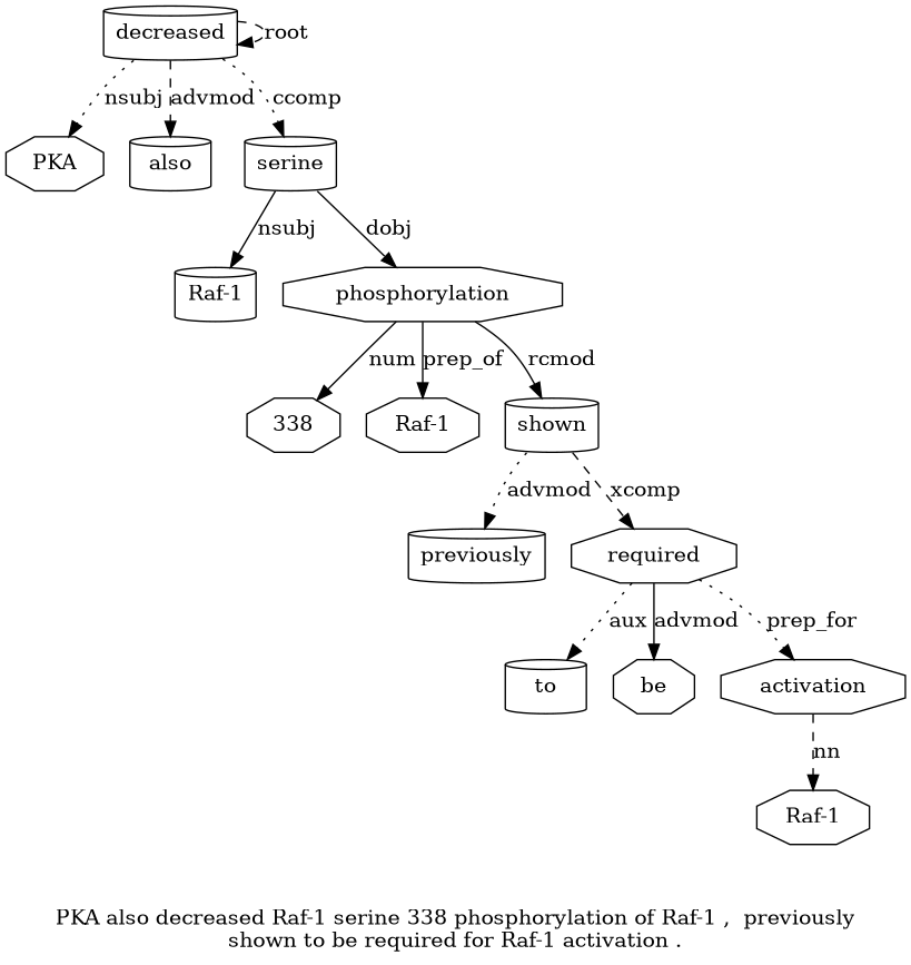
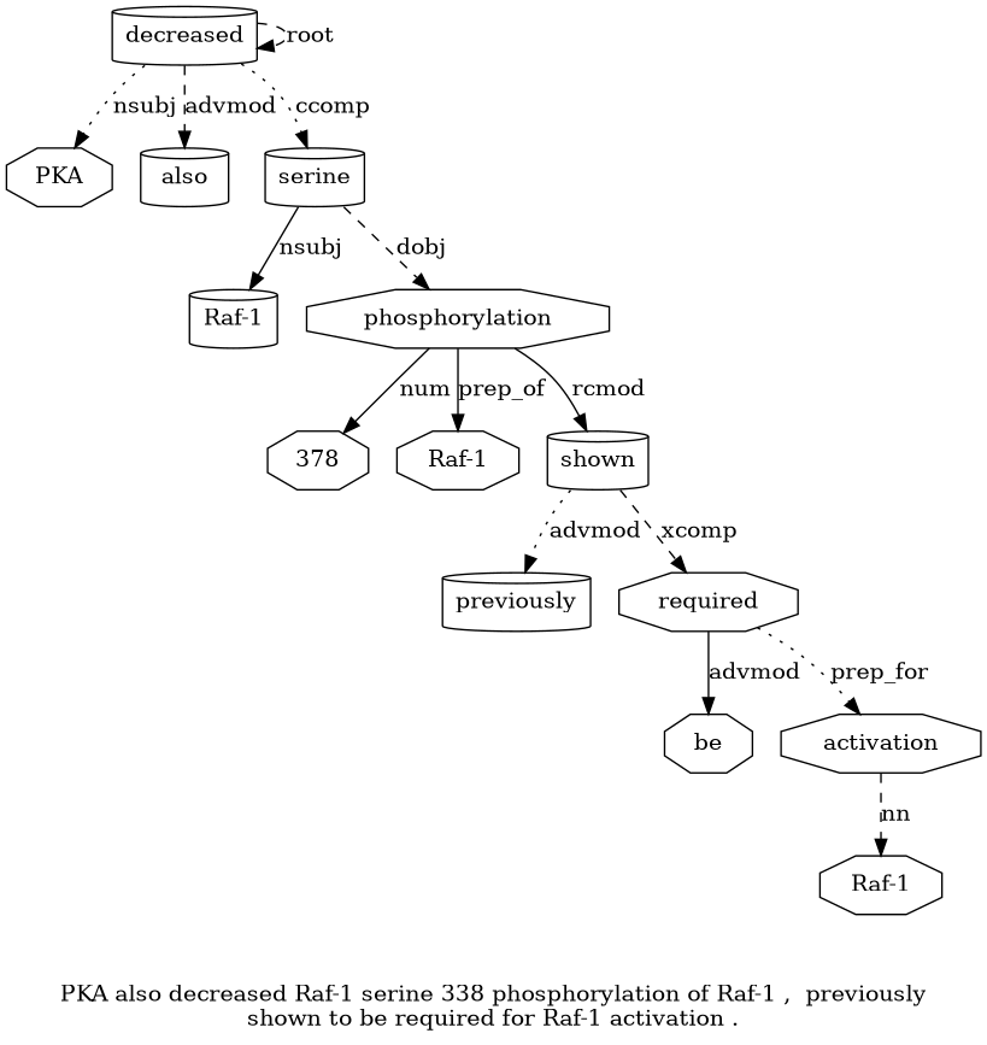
  digraph {
    label="PKA also decreased Raf-1 serine 338 phosphorylation of Raf-1 ,  previously\nshown to be required for Raf-1 activation ."
    node [fillcolor=white shape=octagon style=filled]
    edge [style=dashed]
    n1 [label=decreased shape=cylinder]
    n2 [label=PKA]
    n3 [label=also shape=cylinder]
    n4 [label=serine shape=cylinder]
    n5 [label="Raf-1" shape=cylinder]
    n6 [label=phosphorylation]
-   n7 [label=338]
+   n7 [label=378]
    n8 [label="Raf-1"]
    n9 [label=shown shape=cylinder]
    n10 [label=previously shape=cylinder]
    n11 [label=required]
-   n12 [label=to shape=cylinder]
    n13 [label=be]
    n14 [label=activation]
    n15 [label="Raf-1"]
    n1 -> n1 [label=root]
    n1 -> n2 [label=nsubj style=dotted]
    n1 -> n3 [label=advmod]
    n1 -> n4 [label=ccomp style=dotted]
    n4 -> n5 [label=nsubj style=solid]
-   n4 -> n6 [label=dobj style=solid]
+   n4 -> n6 [label=dobj]
    n6 -> n7 [label=num style=solid]
    n6 -> n8 [label=prep_of style=solid]
    n6 -> n9 [label=rcmod style=solid]
    n9 -> n10 [label=advmod style=dotted]
    n9 -> n11 [label=xcomp]
-   n11 -> n12 [label=aux style=dotted]
    n11 -> n13 [label=advmod style=solid]
    n11 -> n14 [label=prep_for style=dotted]
    n14 -> n15 [label=nn]
  }
